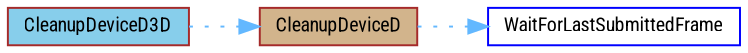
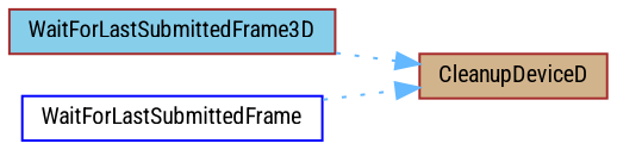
  digraph {
    fontname="Roboto Condensed"
    rankdir=LR
    node [color=brown fontname="Roboto Condensed" fontsize=10 shape=box style=filled]
    edge [color=steelblue1 fontname="Roboto Condensed" fontsize=10 labelfontname=Helvetica labelfontsize=10 style=dotted]
-   n1 [fillcolor=skyblue fontcolor=black height=0.2 label=CleanupDeviceD3D width=0.4]
+   n1 [fillcolor=skyblue fontcolor=black height=0.2 label=WaitForLastSubmittedFrame3D width=0.4]
    n2 [fillcolor=tan height=0.2 label=CleanupDeviceD width=0.4]
    n3 [color=blue fillcolor=white height=0.2 label=WaitForLastSubmittedFrame width=0.4]
    n1 -> n2
-   n2 -> n3
+   n3 -> n2
  }
